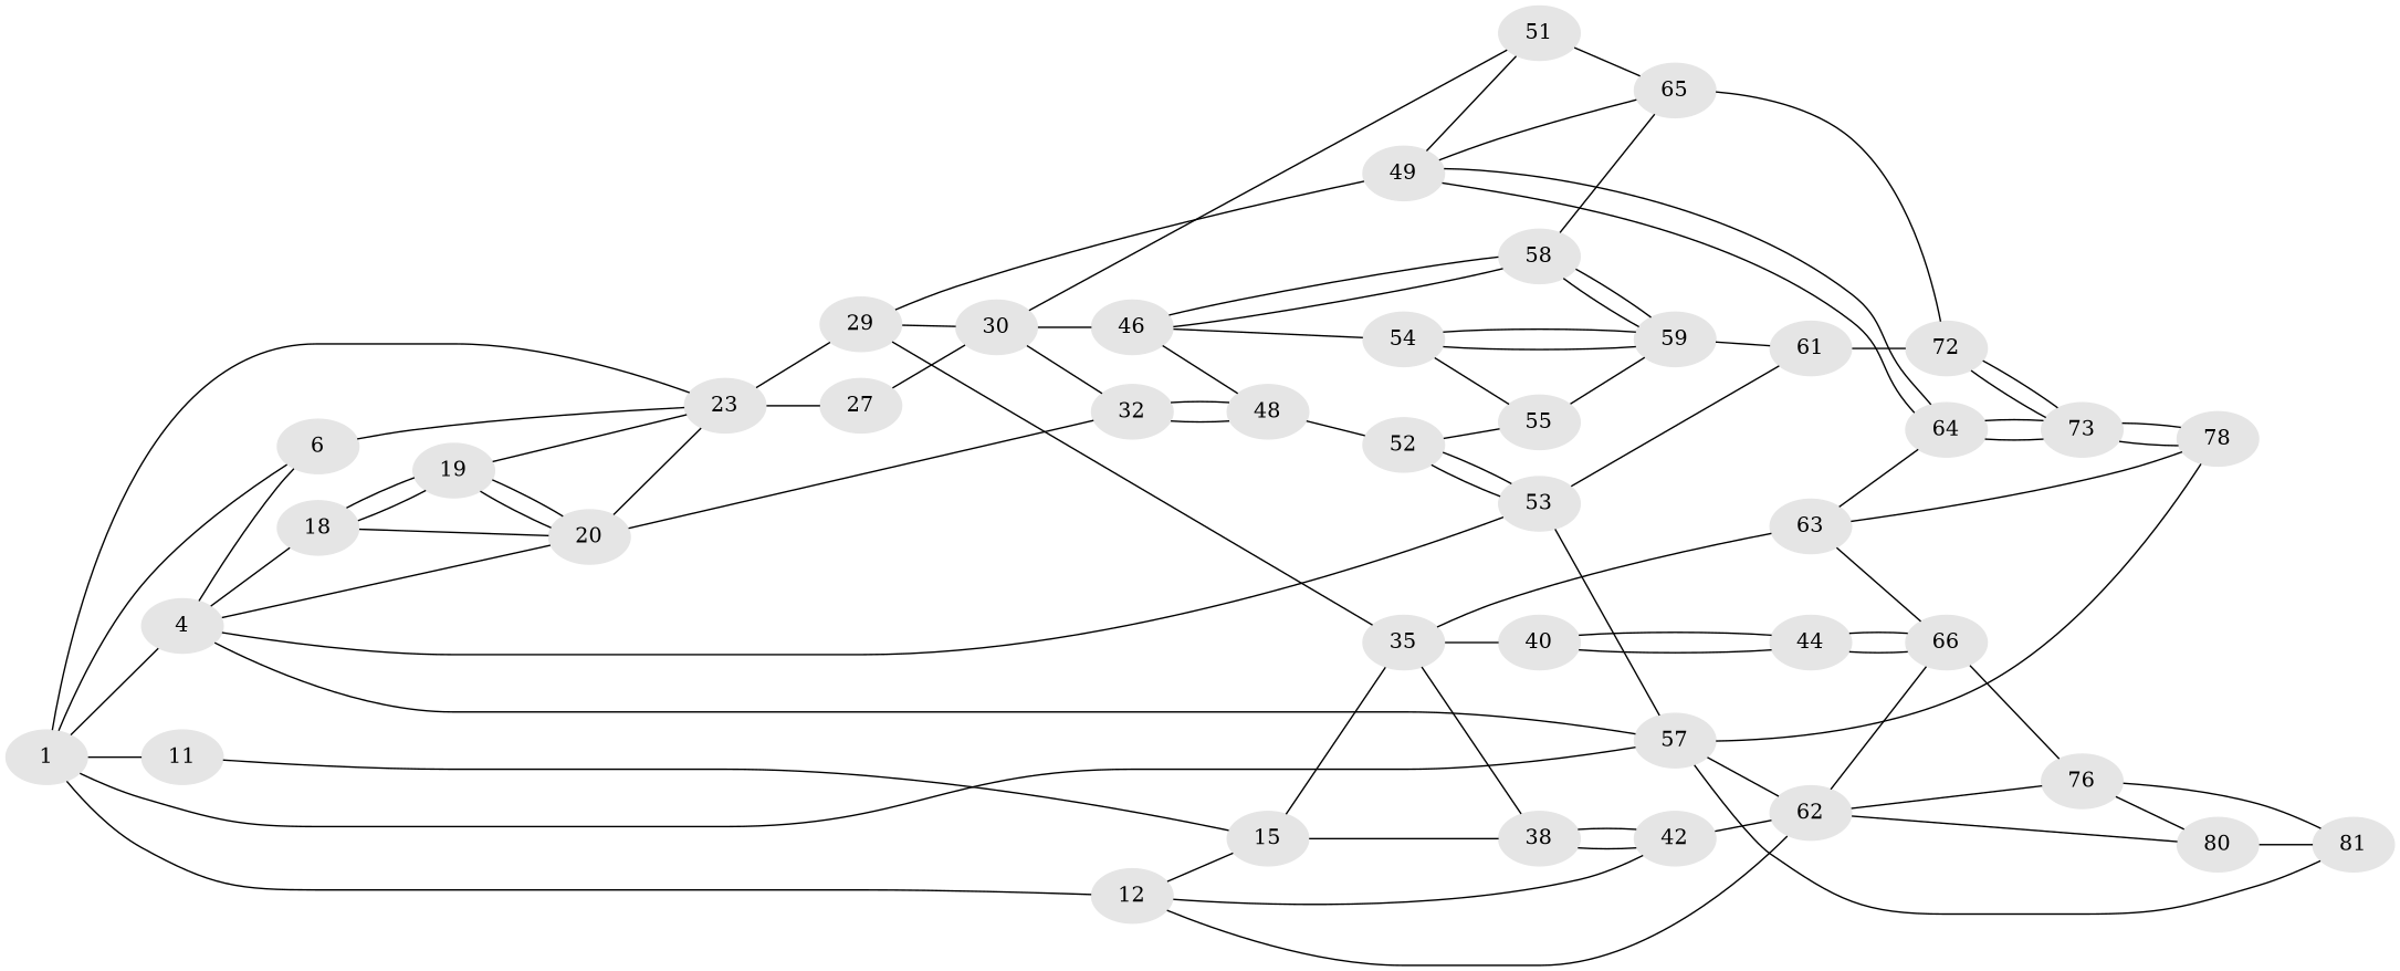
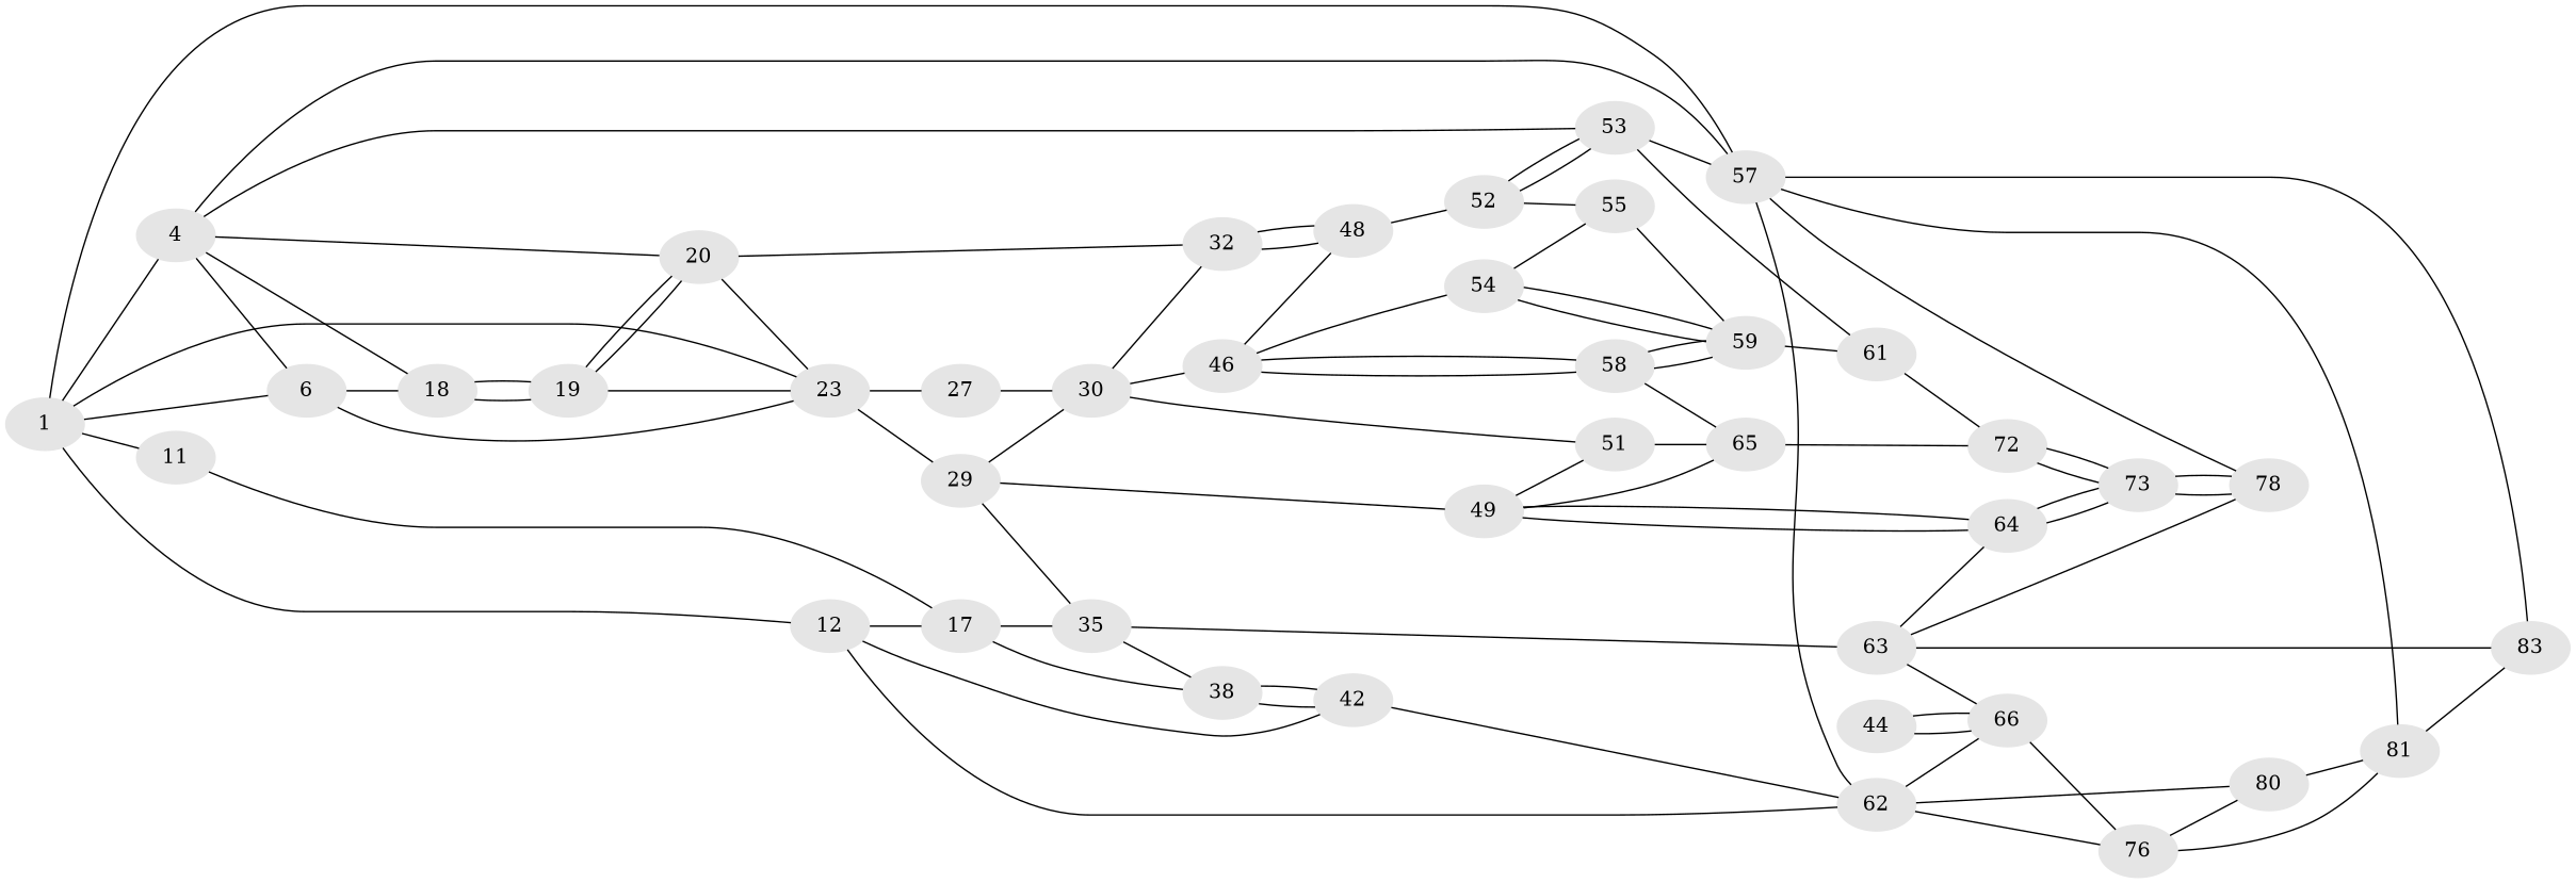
  graph {
    rankdir=LR
    node [color=gray90 style=filled]
    1 [super="+2+7"]
    4 [super="+5+22"]
    6 [super="+9"]
    11
    12 [super="+13"]
    23 [super="+26+24"]
    57 [super="+79+74"]
    18
    20 [super="+21"]
    53 [super="+56"]
-   15 [super="+34+16"]
+   15 [super="+34+16" label=17]
    42 [super="+43"]
    62 [super="+69"]
    27
    29 [super="+37"]
    78
    81 [super="+82"]
+   83 [super="+86"]
    19
    32
    61
    35 [super="+39+36"]
    38
    66 [super="+67"]
    76 [super="+77"]
    80
-   40
    63 [super="+68"]
    48
    30 [super="+31+45"]
    49 [super="+50"]
    46 [super="+47"]
    51
    64
    65 [super="+71"]
    54
    58
    52
    44
    55
    59 [super="+60"]
    73
    72
    1 -- 4
    1 -- 6
    1 -- 11 [weight=2]
    1 -- 12 [weight=2]
    1 -- 23
    1 -- 57
    4 -- 6
    4 -- 57
    4 -- 18
    4 -- 20
    4 -- 53
    6 -- 23
-   20 -- 18
+   6 -- 18
    11 -- 15
    12 -- 15 [weight=2]
    12 -- 42
    12 -- 62
    23 -- 27 [weight=2]
    23 -- 29
    57 -- 62
    57 -- 78
    57 -- 81
+   57 -- 83
    18 -- 19
    18 -- 19
    20 -- 23
    20 -- 32
    53 -- 57
    53 -- 61
    15 -- 35
    15 -- 38
    42 -- 62
    62 -- 66
    62 -- 76
    62 -- 80
    27 -- 30
    29 -- 35
    29 -- 30
    29 -- 49
+   81 -- 83
    19 -- 23
    19 -- 20
    19 -- 20
    32 -- 48
    32 -- 48
    61 -- 72
    35 -- 38
-   35 -- 40 [weight=2]
    35 -- 63
    38 -- 42
    38 -- 42
    66 -- 76
    76 -- 81
    76 -- 80
    80 -- 81
-   40 -- 44
-   40 -- 44
    63 -- 78
+   63 -- 83 [weight=2]
    63 -- 66
    63 -- 64
    48 -- 52
    30 -- 32
    30 -- 46
    30 -- 51
    49 -- 51
    49 -- 64
    49 -- 64
    49 -- 65
    46 -- 48
    46 -- 54
    46 -- 58
    46 -- 58
    51 -- 65
    64 -- 73
    64 -- 73
    65 -- 72
    54 -- 55
    54 -- 59
    54 -- 59
    58 -- 65
    58 -- 59
    58 -- 59
    52 -- 53
    52 -- 53
    52 -- 55
    44 -- 66
    44 -- 66
    55 -- 59
    59 -- 61
    73 -- 78
    73 -- 78
    72 -- 73
    72 -- 73
  }
